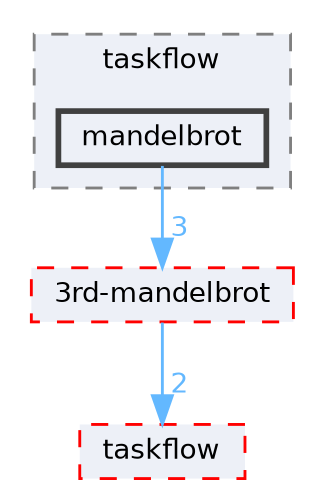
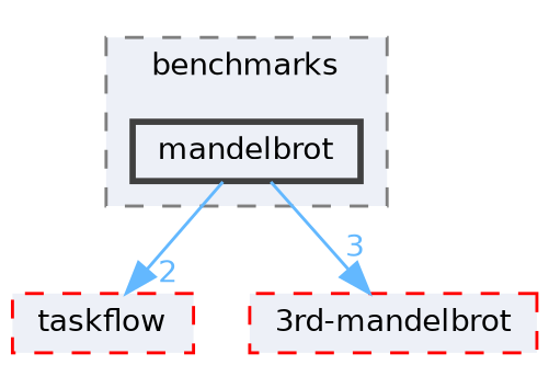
  digraph {
    compound=true
    node [color=red fillcolor="#edf0f7" fontname=Helvetica fontsize=10 shape=box style="filled,dashed"]
    edge [color=steelblue1 fontcolor=steelblue1 fontname=Helvetica fontsize=10 labeldistance=1.5 labelfontname=Helvetica labelfontsize=10]
    n1 [color=grey25 height=0.2 label=mandelbrot style="filled,bold" width=0.4]
    n2 [height=0.2 label=taskflow width=0.4]
    n3 [height=0.2 label="3rd-mandelbrot" width=0.4]
    subgraph cluster_1 {
      bgcolor="#edf0f7"
      fontname=Helvetica
      fontsize=10
-     label=taskflow
+     label=benchmarks
      pencolor=grey50
      style="filled,dashed"
      n1
    }
-   n3 -> n2 [headlabel=2]
+   n1 -> n2 [headlabel=2]
    n1 -> n3 [headlabel=3]
  }
